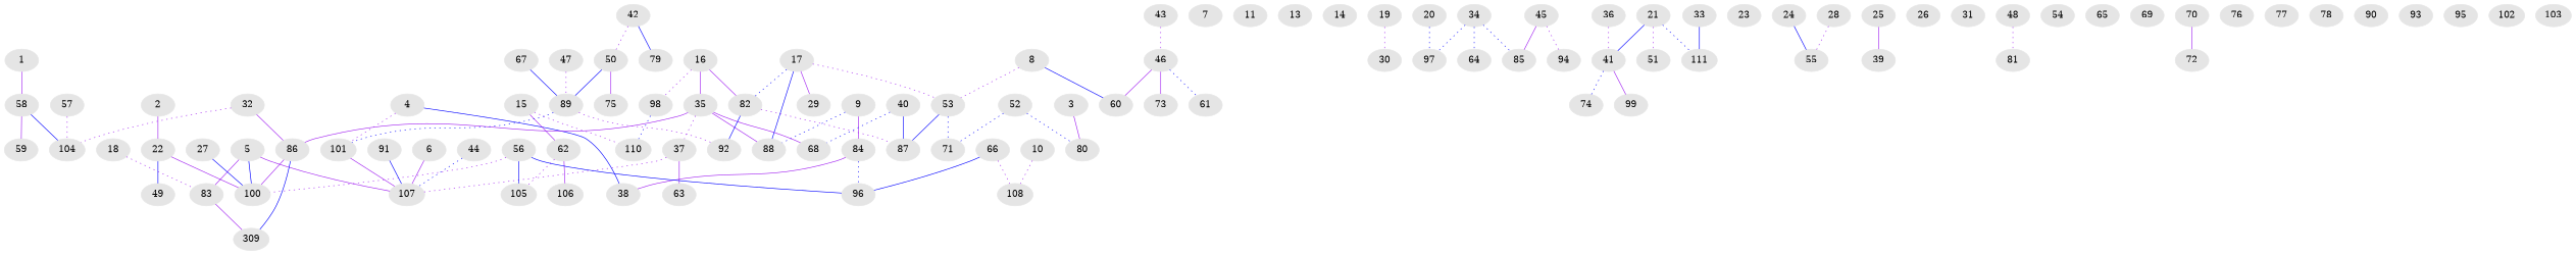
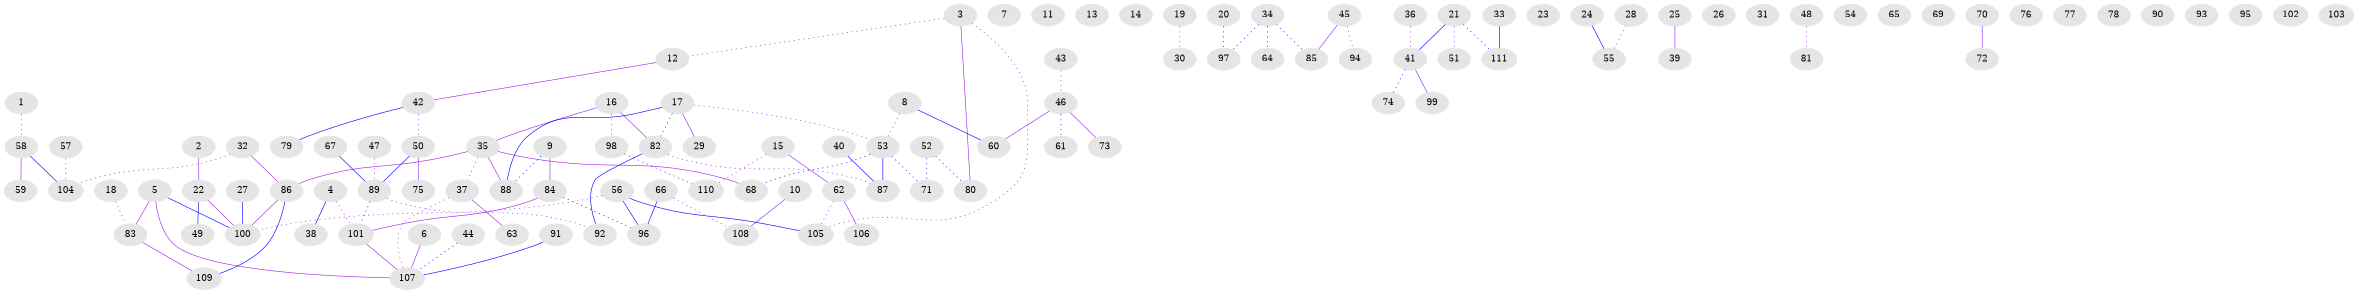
  graph {
    node [color=gray90 style=filled]
    edge [color=purple style=solid]
    1
    58
    104
    59
    2
    22
    100
    49
    3
+   12
    80
    105
    42
    4
    38
    101
    107
    5
    83
-   109 [label=309]
+   109
    6
    7
    8
    53
    60
    68
    87
    71
    9
    84
    88
    96
    10
    108
    11
    50
    79
    13
    14
    15
    62
    110
    106
    16
    35
    82
    98
    86
    37
    92
    17
    29
    18
    19
    30
    20
    97
    21
    41
    51
    111
    74
    99
    23
    24
    55
    25
    39
    26
    27
    28
    31
    32
    33
    34
    64
    85
    63
    36
    46
    61
    73
    40
    89
    75
    43
    44
    45
    94
    47
    48
    81
    52
    54
    56
    57
    65
    66
    67
    69
    70
    72
    76
    77
    78
    90
    91
    93
    95
    102
    103
-   1 -- 58
+   1 -- 58 [style=dotted]
    58 -- 104 [color=blue]
    58 -- 59
    2 -- 22
    22 -- 100
    22 -- 49 [color=blue]
+   3 -- 12 [style=dotted]
    3 -- 80
+   3 -- 105 [style=dotted]
+   12 -- 42
    42 -- 50 [style=dotted]
    42 -- 79 [color=blue]
    4 -- 38 [color=blue]
    4 -- 101 [style=dotted]
    101 -- 107
    5 -- 100 [color=blue]
    5 -- 107
    5 -- 83
    83 -- 109
    6 -- 107
    8 -- 53 [style=dotted]
    8 -- 60 [color=blue]
-   40 -- 68 [color=blue style=dotted]
+   53 -- 68 [color=blue style=dotted]
    53 -- 87 [color=blue]
    53 -- 71 [color=blue style=dotted]
    9 -- 84
    9 -- 88 [color=blue style=dotted]
-   84 -- 38
+   84 -- 101
    84 -- 96 [color=blue style=dotted]
-   10 -- 108 [style=dotted]
+   10 -- 108
    50 -- 89 [color=blue]
    50 -- 75
    15 -- 62
    15 -- 110 [style=dotted]
    62 -- 105 [style=dotted]
    62 -- 106
    16 -- 35
    16 -- 82
    16 -- 98 [style=dotted]
    35 -- 68
    35 -- 88
    35 -- 86
    35 -- 37 [style=dotted]
    82 -- 87 [style=dotted]
    82 -- 92 [color=blue]
    98 -- 110 [color=blue style=dotted]
    86 -- 100
    86 -- 109 [color=blue]
    37 -- 107 [style=dotted]
    37 -- 63
    17 -- 53 [style=dotted]
    17 -- 88 [color=blue]
    17 -- 82 [color=blue style=dotted]
    17 -- 29
    18 -- 83 [style=dotted]
    19 -- 30 [style=dotted]
    20 -- 97 [color=blue style=dotted]
    21 -- 41 [color=blue]
    21 -- 51 [style=dotted]
    21 -- 111 [color=blue style=dotted]
    41 -- 74 [color=blue style=dotted]
    41 -- 99
    24 -- 55 [color=blue]
    25 -- 39
    27 -- 100 [color=blue]
    28 -- 55 [style=dotted]
    32 -- 104 [style=dotted]
    32 -- 86
    33 -- 111 [color=blue]
    34 -- 97 [color=blue style=dotted]
    34 -- 64 [color=blue style=dotted]
    34 -- 85 [color=blue style=dotted]
    36 -- 41 [style=dotted]
    46 -- 60
    46 -- 61 [color=blue style=dotted]
    46 -- 73
    40 -- 87 [color=blue]
    89 -- 101 [color=blue style=dotted]
    89 -- 92 [style=dotted]
    43 -- 46 [style=dotted]
    44 -- 107 [color=blue style=dotted]
    45 -- 85
    45 -- 94 [style=dotted]
    47 -- 89 [style=dotted]
    48 -- 81 [style=dotted]
    52 -- 80 [color=blue style=dotted]
    52 -- 71 [color=blue style=dotted]
    56 -- 100 [style=dotted]
    56 -- 105 [color=blue]
    56 -- 96 [color=blue]
    57 -- 104 [style=dotted]
    66 -- 96 [color=blue]
    66 -- 108 [style=dotted]
    67 -- 89 [color=blue]
    70 -- 72
    91 -- 107 [color=blue]
  }
